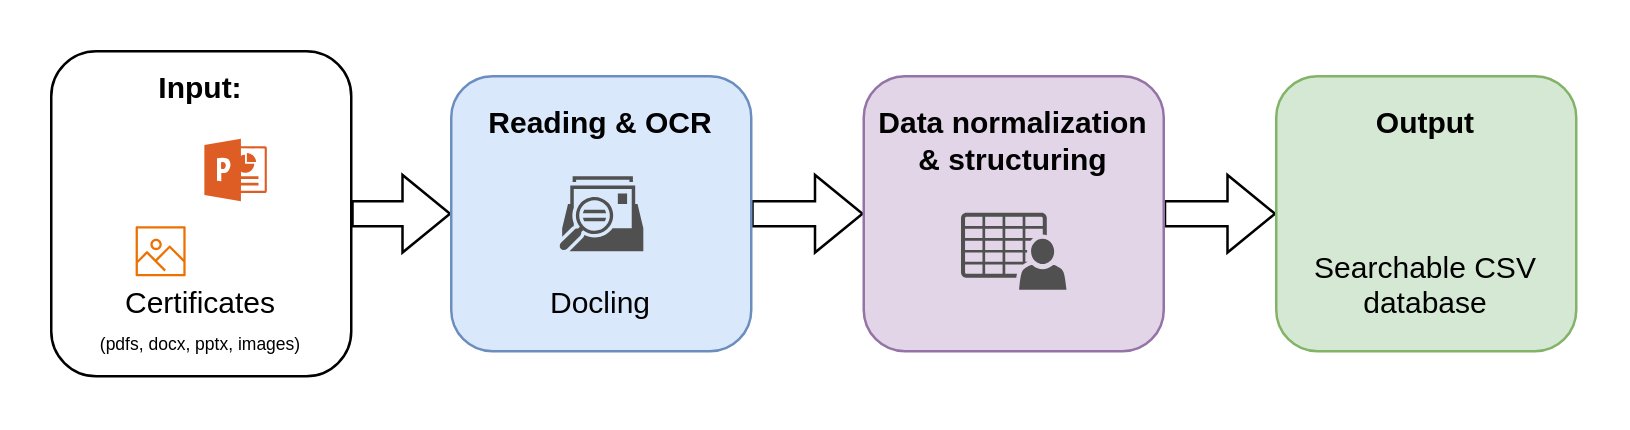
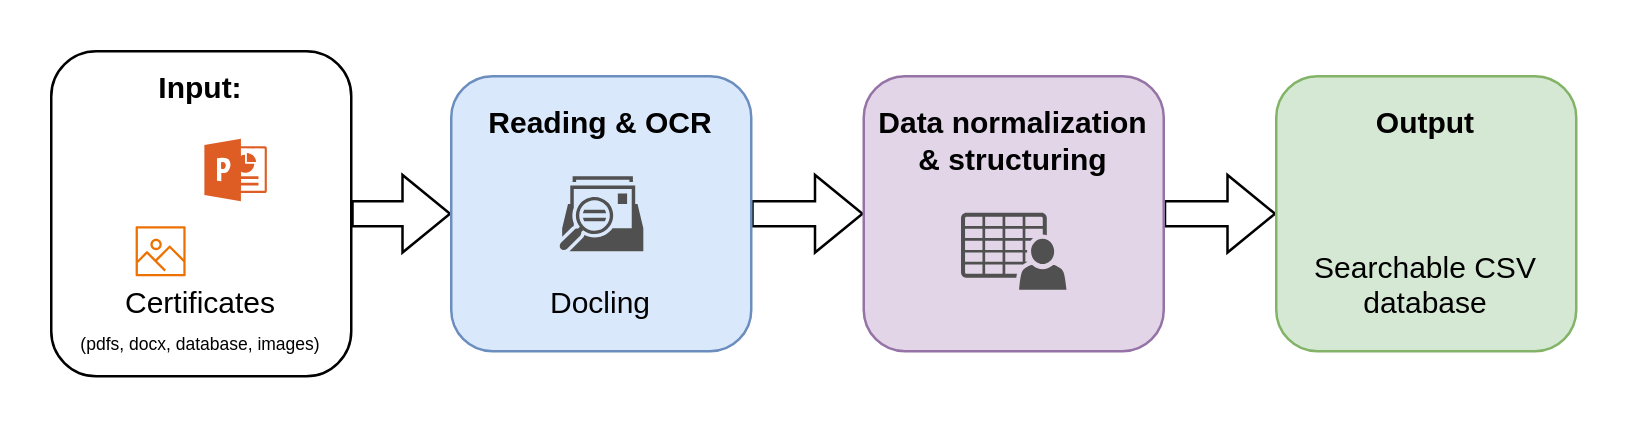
  <mxCell id="0" />
  <mxCell id="1" parent="0" />
  <mxCell id="2" value="" style="edgeStyle=orthogonalEdgeStyle;rounded=0;orthogonalLoop=1;jettySize=auto;html=1;shape=flexArrow;fontSize=11;strokeWidth=1;endSize=6;startSize=4;" edge="1" parent="1" source="3" target="5"><mxGeometry relative="1" as="geometry" /></mxCell>
- <mxCell id="3" value="&lt;b&gt;Input:&lt;/b&gt;&lt;div&gt;&lt;b&gt;&lt;br&gt;&lt;/b&gt;&lt;/div&gt;&lt;div&gt;&lt;b&gt;&lt;br&gt;&lt;/b&gt;&lt;/div&gt;&lt;div&gt;&lt;b&gt;&lt;br&gt;&lt;/b&gt;&lt;/div&gt;&lt;div&gt;&lt;b&gt;&lt;br&gt;&lt;/b&gt;&lt;/div&gt;&lt;div&gt;&lt;b&gt;&lt;br&gt;&lt;/b&gt;&lt;/div&gt;&lt;div&gt;Certificates&lt;/div&gt;&lt;div&gt;&lt;font style=&quot;font-size: 7px;&quot;&gt;(pdfs, docx, pptx, images)&lt;/font&gt;&lt;/div&gt;" style="rounded=1;whiteSpace=wrap;html=1;verticalAlign=middle;" vertex="1" parent="1"><mxGeometry x="20" y="20" width="120" height="130" as="geometry" /></mxCell>
+ <mxCell id="3" value="&lt;b&gt;Input:&lt;/b&gt;&lt;div&gt;&lt;b&gt;&lt;br&gt;&lt;/b&gt;&lt;/div&gt;&lt;div&gt;&lt;b&gt;&lt;br&gt;&lt;/b&gt;&lt;/div&gt;&lt;div&gt;&lt;b&gt;&lt;br&gt;&lt;/b&gt;&lt;/div&gt;&lt;div&gt;&lt;b&gt;&lt;br&gt;&lt;/b&gt;&lt;/div&gt;&lt;div&gt;&lt;b&gt;&lt;br&gt;&lt;/b&gt;&lt;/div&gt;&lt;div&gt;Certificates&lt;/div&gt;&lt;div&gt;&lt;font style=&quot;font-size: 7px;&quot;&gt;(pdfs, docx, database, images)&lt;/font&gt;&lt;/div&gt;" style="rounded=1;whiteSpace=wrap;html=1;verticalAlign=middle;" vertex="1" parent="1"><mxGeometry x="20" y="20" width="120" height="130" as="geometry" /></mxCell>
  <mxCell id="4" value="" style="edgeStyle=orthogonalEdgeStyle;rounded=0;orthogonalLoop=1;jettySize=auto;html=1;shape=flexArrow;" edge="1" parent="1" source="5" target="7"><mxGeometry relative="1" as="geometry" /></mxCell>
  <mxCell id="5" value="&lt;b&gt;Reading &amp;amp; OCR&lt;/b&gt;&lt;div&gt;&lt;br&gt;&lt;/div&gt;&lt;div&gt;&lt;br&gt;&lt;/div&gt;&lt;div&gt;&lt;br&gt;&lt;/div&gt;&lt;div&gt;&lt;br&gt;&lt;/div&gt;&lt;div&gt;Docling&lt;/div&gt;" style="whiteSpace=wrap;html=1;rounded=1;fillColor=#dae8fc;strokeColor=#6c8ebf;" vertex="1" parent="1"><mxGeometry x="180" y="30" width="120" height="110" as="geometry" /></mxCell>
  <mxCell id="6" value="" style="edgeStyle=orthogonalEdgeStyle;rounded=0;orthogonalLoop=1;jettySize=auto;html=1;shape=flexArrow;" edge="1" parent="1" source="7" target="8"><mxGeometry relative="1" as="geometry" /></mxCell>
  <mxCell id="7" value="&lt;b&gt;Data normalization &amp;amp; structuring&lt;/b&gt;&lt;div&gt;&lt;b&gt;&lt;br&gt;&lt;/b&gt;&lt;/div&gt;&lt;div&gt;&lt;b&gt;&lt;br&gt;&lt;/b&gt;&lt;/div&gt;&lt;div&gt;&lt;b&gt;&lt;br&gt;&lt;/b&gt;&lt;/div&gt;&lt;div&gt;&lt;b&gt;&lt;br&gt;&lt;/b&gt;&lt;/div&gt;" style="whiteSpace=wrap;html=1;rounded=1;fillColor=#e1d5e7;strokeColor=#9673a6;verticalAlign=middle;" vertex="1" parent="1"><mxGeometry x="345" y="30" width="120" height="110" as="geometry" /></mxCell>
  <mxCell id="8" value="&lt;b&gt;Output&lt;/b&gt;&lt;div&gt;&lt;b&gt;&lt;br&gt;&lt;/b&gt;&lt;/div&gt;&lt;div&gt;&lt;b&gt;&lt;br&gt;&lt;/b&gt;&lt;/div&gt;&lt;div&gt;&lt;br&gt;&lt;/div&gt;&lt;div&gt;Searchable CSV database&lt;/div&gt;" style="whiteSpace=wrap;html=1;rounded=1;fillColor=#d5e8d4;strokeColor=#82b366;" vertex="1" parent="1"><mxGeometry x="510" y="30" width="120" height="110" as="geometry" /></mxCell>
  <mxCell id="9" value="" style="shape=image;html=1;verticalAlign=top;verticalLabelPosition=bottom;labelBackgroundColor=#ffffff;imageAspect=0;aspect=fixed;image=https://icons.diagrams.net/icon-cache1/Bootstrap_Vol_3-2297/filetype-pdf-1006.svg" vertex="1" parent="1"><mxGeometry x="53.75" y="55" width="25" height="25" as="geometry" /></mxCell>
  <mxCell id="10" value="" style="sketch=0;aspect=fixed;pointerEvents=1;shadow=0;dashed=0;html=1;strokeColor=none;labelPosition=center;verticalLabelPosition=bottom;verticalAlign=top;align=center;shape=mxgraph.mscae.other.powerpoint;fillColor=#DE5D24;" vertex="1" parent="1"><mxGeometry x="81.25" y="55" width="25" height="25" as="geometry" /></mxCell>
  <mxCell id="11" value="" style="shape=image;html=1;verticalAlign=top;verticalLabelPosition=bottom;labelBackgroundColor=#ffffff;imageAspect=0;aspect=fixed;image=https://icons.diagrams.net/icon-cache1/Document_icons-2697/647719-word-1212.svg" vertex="1" parent="1"><mxGeometry x="83.75" y="90" width="20" height="20" as="geometry" /></mxCell>
  <mxCell id="12" value="" style="sketch=0;pointerEvents=1;shadow=0;dashed=0;html=1;strokeColor=none;fillColor=#505050;labelPosition=center;verticalLabelPosition=bottom;verticalAlign=top;outlineConnect=0;align=center;shape=mxgraph.office.communications.discovery_search_mailbox;" vertex="1" parent="1"><mxGeometry x="223.16" y="70" width="33.67" height="30" as="geometry" /></mxCell>
  <mxCell id="13" value="" style="sketch=0;outlineConnect=0;fontColor=#232F3E;gradientColor=none;fillColor=#ED7100;strokeColor=none;dashed=0;verticalLabelPosition=bottom;verticalAlign=top;align=center;html=1;fontSize=12;fontStyle=0;aspect=fixed;pointerEvents=1;shape=mxgraph.aws4.container_registry_image;" vertex="1" parent="1"><mxGeometry x="53.75" y="90" width="20" height="20" as="geometry" /></mxCell>
  <mxCell id="14" value="" style="sketch=0;pointerEvents=1;shadow=0;dashed=0;html=1;strokeColor=none;fillColor=#505050;labelPosition=center;verticalLabelPosition=bottom;verticalAlign=top;outlineConnect=0;align=center;shape=mxgraph.office.users.csv_file;" vertex="1" parent="1"><mxGeometry x="383.91" y="84.62" width="42.19" height="30.75" as="geometry" /></mxCell>
  <mxCell id="15" value="" style="shape=image;html=1;verticalAlign=top;verticalLabelPosition=bottom;labelBackgroundColor=#ffffff;imageAspect=0;aspect=fixed;image=https://icons.diagrams.net/icon-cache1/Document_icons-2697/647702-excel-1195.svg" vertex="1" parent="1"><mxGeometry x="555" y="67" width="30" height="30" as="geometry" /></mxCell>
